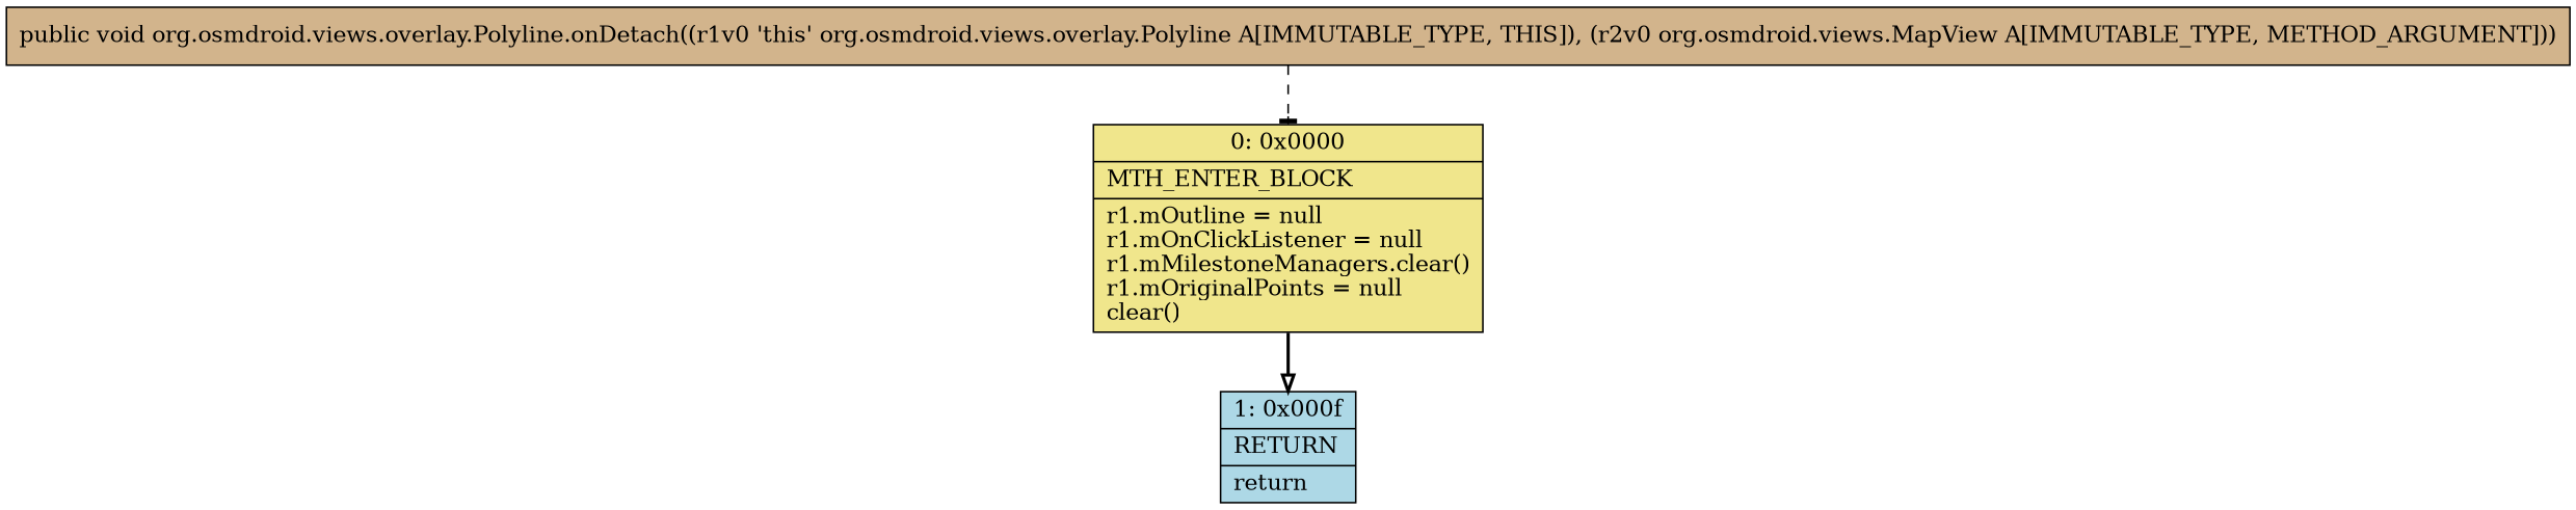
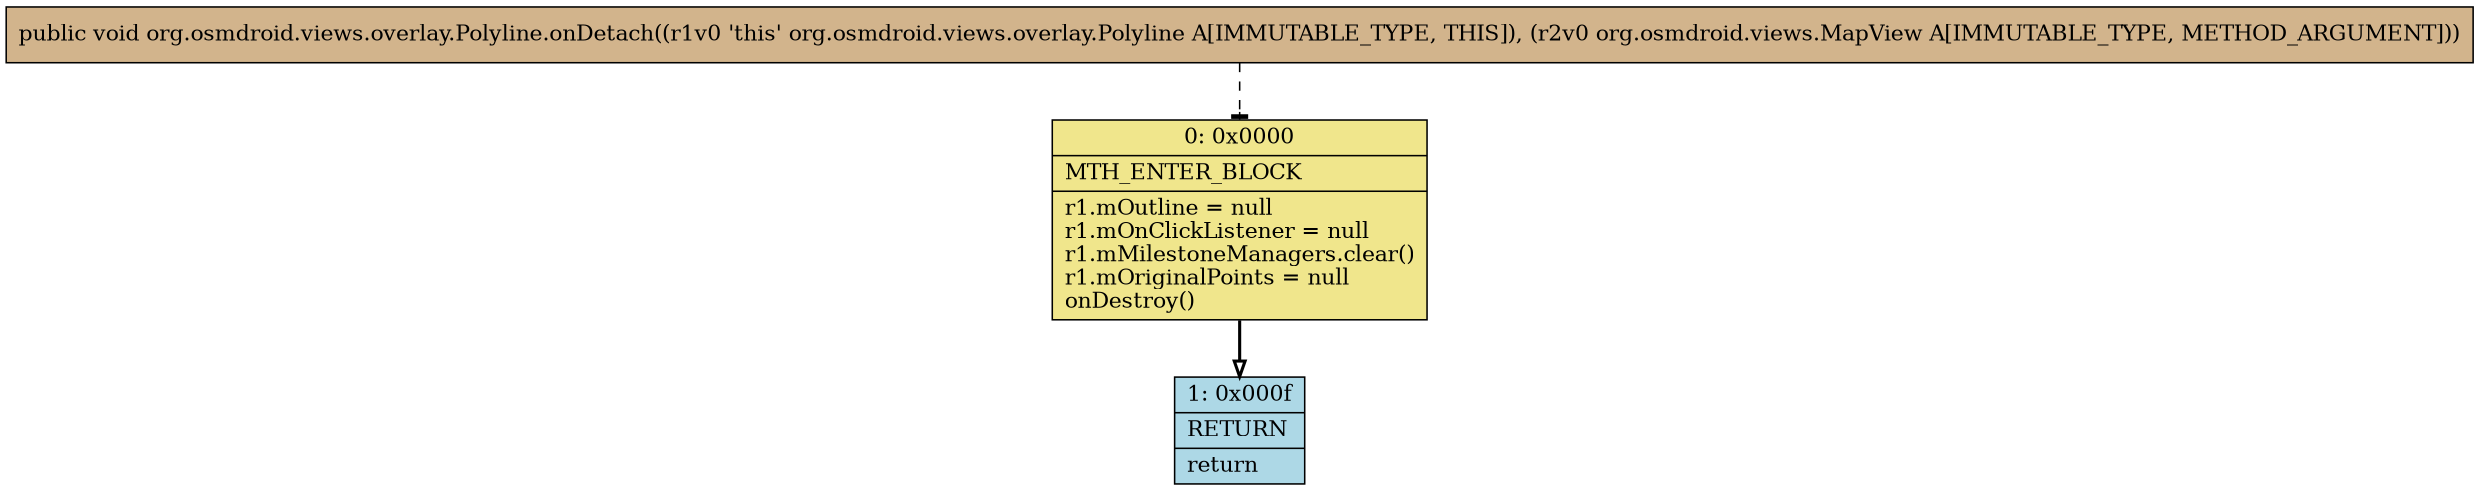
  digraph {
    node [shape=record style=filled]
-   n1 [label="{0\:\ 0x0000|MTH_ENTER_BLOCK\l|r1.mOutline = null\lr1.mOnClickListener = null\lr1.mMilestoneManagers.clear()\lr1.mOriginalPoints = null\lclear()\l}" fillcolor=khaki]
+   n1 [label="{0\:\ 0x0000|MTH_ENTER_BLOCK\l|r1.mOutline = null\lr1.mOnClickListener = null\lr1.mMilestoneManagers.clear()\lr1.mOriginalPoints = null\lonDestroy()\l}" fillcolor=khaki]
    n2 [label="{1\:\ 0x000f|RETURN\l|return\l}" fillcolor=lightblue]
    n3 [label="{public void org.osmdroid.views.overlay.Polyline.onDetach((r1v0 'this' org.osmdroid.views.overlay.Polyline A[IMMUTABLE_TYPE, THIS]), (r2v0 org.osmdroid.views.MapView A[IMMUTABLE_TYPE, METHOD_ARGUMENT])) }" fillcolor=tan]
    n1 -> n2 [style=bold arrowhead=onormal]
    n3 -> n1 [style=dashed arrowhead=tee]
  }
